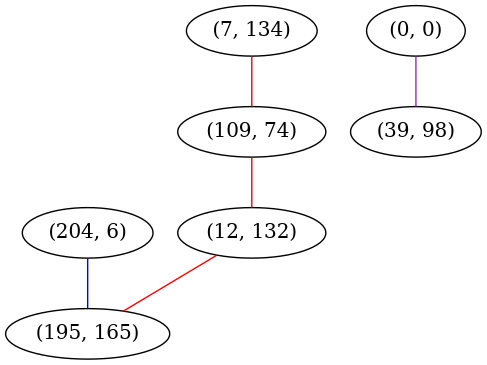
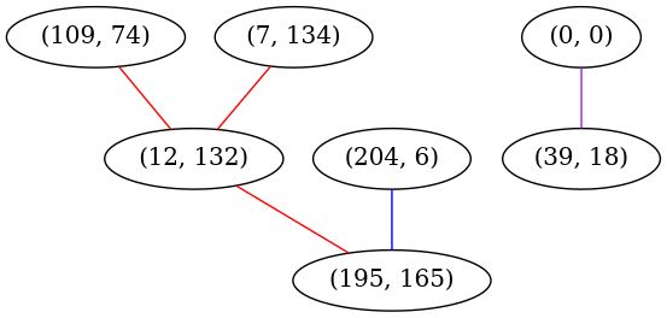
  graph {
    edge [color=red weight=1]
    n1 [label="(109, 74)"]
    "(12, 132)"
    "(195, 165)"
    "(0, 0)"
-   "(39, 18)" [label="(39, 98)"]
+   "(39, 18)"
    "(7, 134)"
    "(204, 6)"
    n1 -- "(12, 132)"
    "(12, 132)" -- "(195, 165)"
    "(0, 0)" -- "(39, 18)" [color=purple weight=4]
-   "(7, 134)" -- n1
+   "(7, 134)" -- "(12, 132)"
    "(204, 6)" -- "(195, 165)" [color=blue weight=3]
  }
